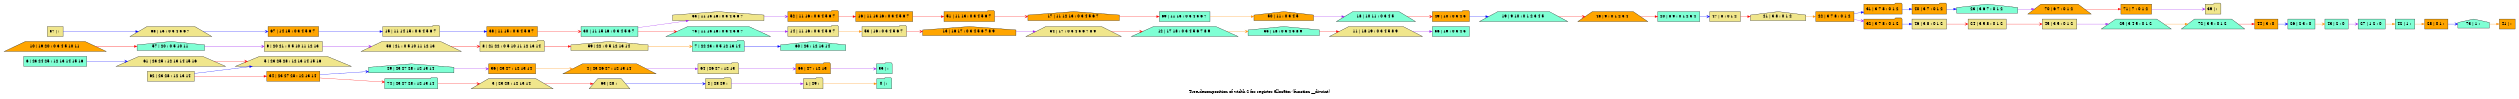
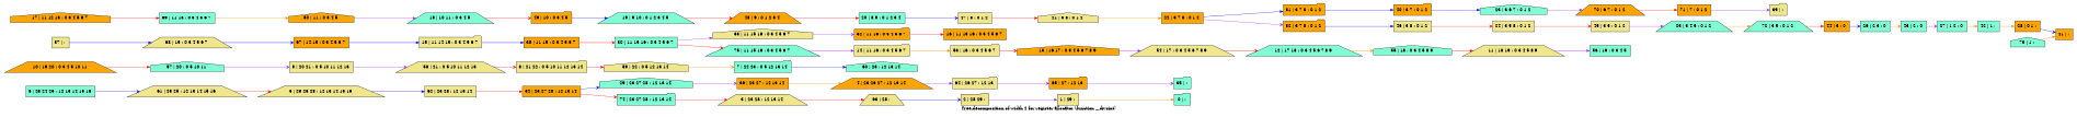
  digraph {
    label="Tree-decomposition of width 2 for register allocator (function __divsint)"
    rankdir=LR
    node [fillcolor=khaki shape=box style=filled]
    edge [arrowhead=normal color=red]
    n1 [fillcolor=aquamarine label="0 | : " shape=folder]
    n2 [label="1 | 29 : " shape=folder]
    n3 [label="2 | 28 29 : " shape=folder]
    n4 [label="3 | 23 28 : 12 13 14 " shape=trapezium]
    n5 [label="63 | 28 : " shape=trapezium]
    n6 [fillcolor=orange label="4 | 23 26 27 : 12 13 14 " shape=trapezium]
    n7 [label="64 | 26 27 : 12 13 " shape=folder]
    n8 [fillcolor=orange label="65 | 27 : 12 13 " shape=folder]
    n9 [label="5 | 23 25 28 : 12 13 14 15 16 " shape=trapezium]
    n10 [label="62 | 23 28 : 12 13 14 "]
    n11 [fillcolor=orange label="34 | 23 27 28 : 12 13 14 "]
    n12 [fillcolor=aquamarine label="6 | 23 24 25 : 12 13 14 15 16 "]
    n13 [label="61 | 23 25 : 12 13 14 15 16 " shape=trapezium]
    n14 [fillcolor=aquamarine label="7 | 22 23 : 0 5 12 13 14 " shape=folder]
    n15 [fillcolor=aquamarine label="60 | 23 : 12 13 14 " shape=house]
    n16 [label="8 | 21 22 : 0 5 10 11 12 13 14 " shape=folder]
    n17 [label="59 | 22 : 0 5 12 13 14 " shape=house]
    n18 [label="9 | 20 21 : 0 5 10 11 12 13 "]
    n19 [label="58 | 21 : 0 5 10 11 12 13 " shape=trapezium]
    n20 [fillcolor=orange label="10 | 19 20 : 0 3 4 5 10 11 " shape=trapezium]
    n21 [fillcolor=aquamarine label="57 | 20 : 0 5 10 11 " shape=house]
    n22 [label="11 | 18 19 : 0 3 4 5 8 9 " shape=trapezium]
    n23 [fillcolor=aquamarine label="56 | 19 : 0 3 4 5 "]
    n24 [fillcolor=aquamarine label="12 | 17 18 : 0 3 4 5 6 7 8 9 " shape=trapezium]
    n25 [fillcolor=aquamarine label="55 | 18 : 0 3 4 5 8 9 " shape=house]
    n26 [fillcolor=orange label="13 | 16 17 : 0 3 4 5 6 7 8 9 " shape=house]
    n27 [label="54 | 17 : 0 3 4 5 6 7 8 9 " shape=trapezium]
    n28 [label="14 | 11 16 : 0 3 4 5 6 7 " shape=folder]
    n29 [label="53 | 16 : 0 3 4 5 6 7 " shape=folder]
    n30 [label="15 | 11 14 15 : 0 3 4 5 6 7 " shape=folder]
    n31 [fillcolor=orange label="38 | 11 15 : 0 3 4 5 6 7 "]
    n32 [fillcolor=aquamarine label="30 | 11 15 16 : 0 3 4 5 6 7 "]
    n33 [fillcolor=orange label="16 | 11 13 16 : 0 3 4 5 6 7 "]
-   n34 [fillcolor=orange label="51 | 11 13 : 0 3 4 5 6 7 " shape=folder]
    n35 [fillcolor=orange label="17 | 11 12 13 : 0 3 4 5 6 7 " shape=house]
    n36 [fillcolor=aquamarine label="69 | 11 13 : 0 3 4 5 6 7 "]
    n37 [fillcolor=orange label="50 | 11 : 0 3 4 5 " shape=house]
    n38 [fillcolor=aquamarine label="18 | 10 11 : 0 3 4 5 " shape=trapezium]
    n39 [fillcolor=orange label="49 | 10 : 0 3 4 5 " shape=folder]
    n40 [fillcolor=aquamarine label="19 | 9 10 : 0 1 2 3 4 5 " shape=trapezium]
    n41 [fillcolor=orange label="48 | 9 : 0 1 2 3 4 " shape=trapezium]
    n42 [fillcolor=aquamarine label="20 | 8 9 : 0 1 2 3 4 "]
    n43 [label="47 | 8 : 0 1 2 "]
    n44 [label="21 | 3 8 : 0 1 2 " shape=house]
    n45 [fillcolor=orange label="22 | 3 7 8 : 0 1 2 "]
    n46 [fillcolor=orange label="31 | 3 7 8 : 0 1 2 " shape=folder]
    n47 [fillcolor=orange label="32 | 3 7 8 : 0 1 2 " shape=folder]
    n48 [fillcolor=orange label="40 | 3 7 : 0 1 2 " shape=folder]
    n49 [label="46 | 3 8 : 0 1 2 "]
    n50 [fillcolor=aquamarine label="23 | 3 6 7 : 0 1 2 " shape=house]
    n51 [fillcolor=orange label="70 | 6 7 : 0 1 2 " shape=trapezium]
    n52 [fillcolor=orange label="71 | 7 : 0 1 2 "]
    n53 [label="24 | 3 5 8 : 0 1 2 "]
    n54 [label="45 | 3 5 : 0 1 2 "]
    n55 [fillcolor=aquamarine label="25 | 3 4 5 : 0 1 2 " shape=trapezium]
    n56 [fillcolor=aquamarine label="72 | 3 5 : 0 1 2 " shape=trapezium]
    n57 [fillcolor=orange label="44 | 3 : 0 "]
    n58 [fillcolor=aquamarine label="26 | 2 3 : 0 "]
    n59 [fillcolor=aquamarine label="43 | 2 : 0 "]
    n60 [fillcolor=aquamarine label="27 | 1 2 : 0 "]
    n61 [fillcolor=aquamarine label="42 | 1 : "]
    n62 [fillcolor=orange label="28 | 0 1 : "]
    n63 [fillcolor=aquamarine label="73 | 1 : " shape=house]
    n64 [fillcolor=orange label="41 | : "]
    n65 [fillcolor=aquamarine label="29 | 23 27 28 : 12 13 14 " shape=house]
    n66 [fillcolor=orange label="36 | 23 27 : 12 13 14 "]
    n67 [label="33 | 11 15 16 : 0 3 4 5 6 7 " shape=house]
    n68 [fillcolor=aquamarine label="75 | 11 15 16 : 0 3 4 5 6 7 " shape=trapezium]
    n69 [fillcolor=orange label="52 | 11 16 : 0 3 4 5 6 7 " shape=folder]
    n70 [fillcolor=aquamarine label="74 | 23 27 28 : 12 13 14 " shape=folder]
    n71 [fillcolor=aquamarine label="35 | : " shape=folder]
    n72 [label="37 | : "]
    n73 [label="68 | 15 : 0 3 4 5 6 7 " shape=trapezium]
    n74 [fillcolor=orange label="67 | 14 15 : 0 3 4 5 6 7 "]
    n75 [label="39 | : " shape=folder]
    n2 -> n1 [color=darkorange]
    n3 -> n2 [color=purple]
    n4 -> n5
    n5 -> n3 [arrowhead=vee color=blue]
    n6 -> n7 [color=purple]
    n7 -> n8 [arrowhead=vee color=purple]
    n8 -> n71 [arrowhead=vee color=purple]
-   n10 -> n9 [color=blue]
+   n9 -> n10 [color=blue]
    n10 -> n11
    n11 -> n65 [arrowhead=vee color=blue]
    n11 -> n70 [arrowhead=vee]
    n12 -> n13 [arrowhead=vee color=blue]
    n13 -> n9 [arrowhead=vee]
    n14 -> n15 [color=blue]
    n16 -> n17
    n17 -> n14 [arrowhead=vee color=darkorange]
    n18 -> n19 [arrowhead=vee color=purple]
    n19 -> n16 [arrowhead=vee]
    n20 -> n21
    n21 -> n18 [arrowhead=vee color=purple]
    n22 -> n23 [color=purple]
    n24 -> n25 [arrowhead=vee color=darkorange]
    n25 -> n22
    n26 -> n27 [color=purple]
    n27 -> n24 [arrowhead=vee]
    n28 -> n29 [color=darkorange]
    n29 -> n26 [arrowhead=vee]
    n30 -> n31 [color=blue]
    n31 -> n32 [arrowhead=vee]
    n32 -> n67 [color=purple]
    n32 -> n68 [arrowhead=vee]
-   n33 -> n34
-   n34 -> n35 [arrowhead=vee]
    n35 -> n36
    n36 -> n37 [color=darkorange]
    n37 -> n38 [color=purple]
    n38 -> n39 [arrowhead=vee]
    n39 -> n40 [color=blue]
    n40 -> n41 [arrowhead=vee]
    n41 -> n42
    n42 -> n43 [arrowhead=vee color=blue]
    n43 -> n44
    n44 -> n45 [color=darkorange]
    n45 -> n46 [color=blue]
    n45 -> n47 [arrowhead=vee color=purple]
    n46 -> n48 [color=blue]
    n47 -> n49 [color=blue]
    n48 -> n50 [color=blue]
    n49 -> n53 [arrowhead=vee]
    n50 -> n51 [color=purple]
    n51 -> n52
    n52 -> n75 [arrowhead=vee color=purple]
    n53 -> n54 [arrowhead=vee]
    n54 -> n55 [color=purple]
    n55 -> n56 [color=darkorange]
    n56 -> n57
    n57 -> n58 [arrowhead=vee color=blue]
    n58 -> n59 [arrowhead=vee color=darkorange]
    n59 -> n60 [arrowhead=vee color=purple]
    n60 -> n61 [color=darkorange]
    n61 -> n62 [color=darkorange]
-   n62 -> n63 [arrowhead=vee color=blue]
+   n62 -> n64 [arrowhead=vee color=blue]
    n63 -> n64 [color=darkorange]
    n65 -> n66 [arrowhead=vee color=purple]
    n66 -> n6 [arrowhead=vee color=darkorange]
    n67 -> n69 [arrowhead=vee color=purple]
    n68 -> n28 [color=purple]
    n69 -> n33
    n70 -> n4 [arrowhead=vee]
    n72 -> n73 [color=blue]
    n73 -> n74 [arrowhead=vee color=blue]
    n74 -> n30 [color=blue]
  }
